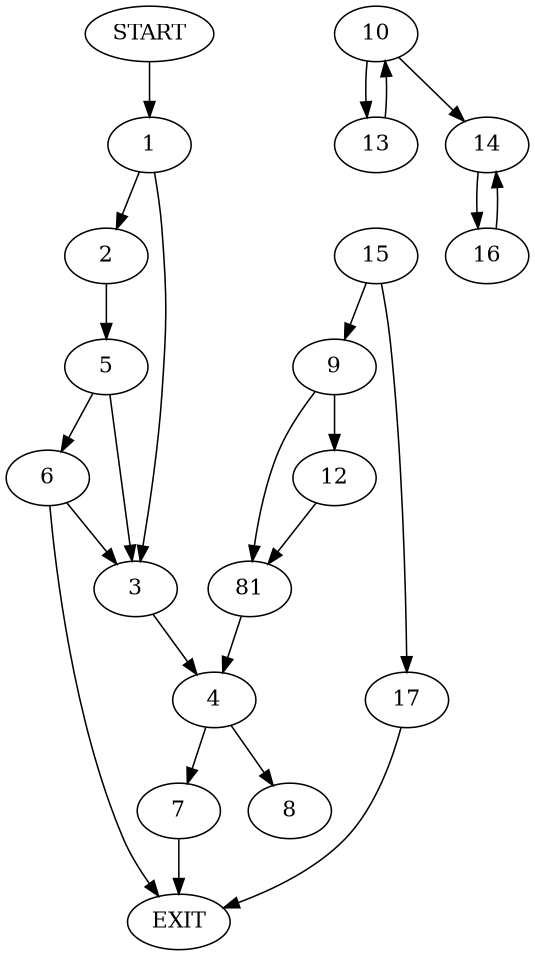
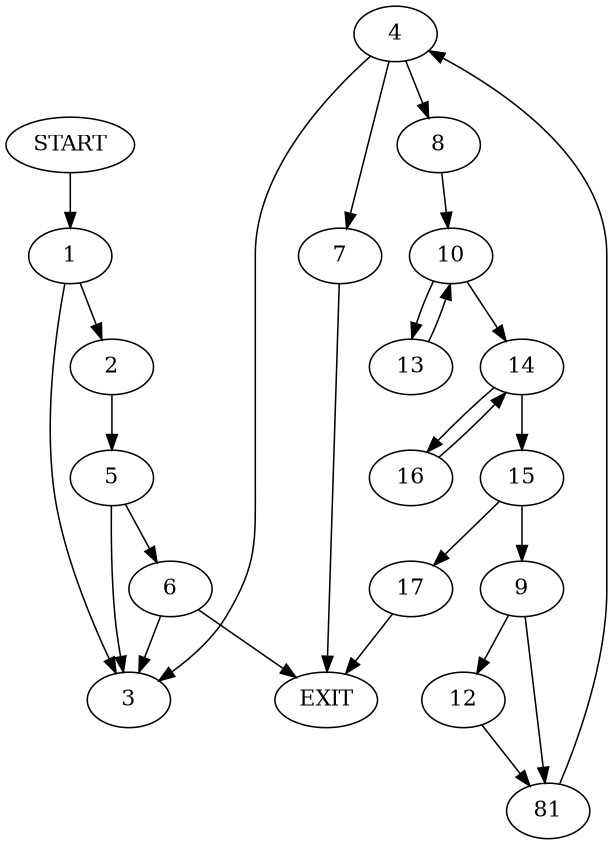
  digraph {
    n1 [label=START]
    1
    2
    3
    n5 [label=EXIT]
    5
    4
    6
    7
    8
    10
    n12 [label=81]
    9
    12
    13
    14
    15
    16
    17
    n1 -> 1
    1 -> 2
    1 -> 3
    2 -> 5
-   3 -> 4
+   4 -> 3
    5 -> 3
    5 -> 6
    4 -> 7
    4 -> 8
    6 -> 3
    6 -> n5
    7 -> n5
+   8 -> 10
    10 -> 13
    10 -> 14
    n12 -> 4
    9 -> n12
    9 -> 12
    12 -> n12
    13 -> 10
+   14 -> 15
    14 -> 16
    15 -> 9
    15 -> 17
    16 -> 14
    17 -> n5
  }
